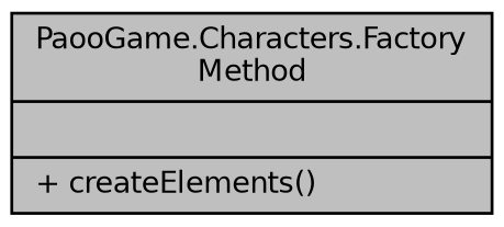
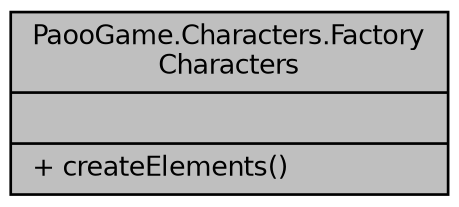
  digraph {
-   n1 [color=black fillcolor=grey75 fontcolor=black fontname=Helvetica fontsize=10 height=0.2 label="{PaooGame.Characters.Factory\lMethod\n||+ createElements()\l}" shape=record style=filled width=0.4]
+   n1 [color=black fillcolor=grey75 fontcolor=black fontname=Helvetica fontsize=10 height=0.2 label="{PaooGame.Characters.Factory\lCharacters\n||+ createElements()\l}" shape=record style=filled width=0.4]
  }
